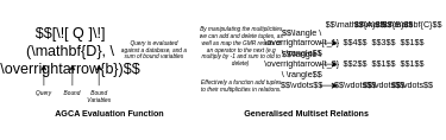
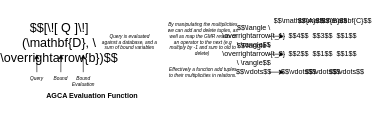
  <mxCell id="0" />
  <mxCell id="1" parent="0" />
  <mxCell id="2" value="$$[\![ Q ]\!](\mathbf{D}, \ \overrightarrow{b})$$&lt;br&gt;" style="text;html=1;strokeColor=none;fillColor=none;align=center;verticalAlign=middle;whiteSpace=wrap;rounded=0;fontSize=21;" vertex="1" parent="1"><mxGeometry x="20" y="45" width="130" height="50" as="geometry" /></mxCell>
  <mxCell id="3" value="Query is evaluated against a database, and a sum of bound variables" style="text;html=1;strokeColor=none;fillColor=none;align=center;verticalAlign=middle;whiteSpace=wrap;rounded=0;fontSize=8;fontStyle=2" vertex="1" parent="1"><mxGeometry x="155" y="55" width="95" height="30" as="geometry" /></mxCell>
  <mxCell id="4" style="edgeStyle=none;html=1;exitX=0.5;exitY=0;exitDx=0;exitDy=0;fontSize=21;" edge="1" parent="1" source="5"><mxGeometry relative="1" as="geometry"><mxPoint x="124.929" y="90" as="targetPoint" /></mxGeometry></mxCell>
- <mxCell id="5" value="Bound&lt;br&gt;Variables" style="text;html=1;strokeColor=none;fillColor=none;align=center;verticalAlign=top;whiteSpace=wrap;rounded=0;fontSize=8;fontStyle=2" vertex="1" parent="1"><mxGeometry x="102.5" y="120" width="45" height="30" as="geometry" /></mxCell>
+ <mxCell id="5" value="Bound&lt;br&gt;Evaluation" style="text;html=1;strokeColor=none;fillColor=none;align=center;verticalAlign=top;whiteSpace=wrap;rounded=0;fontSize=8;fontStyle=2" vertex="1" parent="1"><mxGeometry x="102.5" y="120" width="45" height="30" as="geometry" /></mxCell>
  <mxCell id="6" style="edgeStyle=none;html=1;exitX=0.5;exitY=0;exitDx=0;exitDy=0;fontSize=21;" edge="1" parent="1" source="7"><mxGeometry relative="1" as="geometry"><mxPoint x="87.667" y="90" as="targetPoint" /></mxGeometry></mxCell>
  <mxCell id="7" value="Bound" style="text;html=1;strokeColor=none;fillColor=none;align=center;verticalAlign=top;whiteSpace=wrap;rounded=0;fontSize=8;fontStyle=2" vertex="1" parent="1"><mxGeometry x="65" y="120" width="45" height="30" as="geometry" /></mxCell>
  <mxCell id="8" style="edgeStyle=none;html=1;exitX=0.5;exitY=0;exitDx=0;exitDy=0;fontSize=21;" edge="1" parent="1" source="9"><mxGeometry relative="1" as="geometry"><mxPoint x="47.429" y="90" as="targetPoint" /></mxGeometry></mxCell>
  <mxCell id="9" value="Query" style="text;html=1;strokeColor=none;fillColor=none;align=center;verticalAlign=top;whiteSpace=wrap;rounded=0;fontSize=8;fontStyle=2" vertex="1" parent="1"><mxGeometry x="25" y="120" width="45" height="30" as="geometry" /></mxCell>
  <mxCell id="10" value="AGCA Evaluation Function" style="text;html=1;strokeColor=none;fillColor=none;align=center;verticalAlign=middle;whiteSpace=wrap;rounded=0;fontSize=12;fontStyle=1" vertex="1" parent="1"><mxGeometry x="25" y="145" width="230" height="30" as="geometry" /></mxCell>
- <mxCell id="11" value="Generalised Multiset Relations" style="text;html=1;strokeColor=none;fillColor=none;align=center;verticalAlign=middle;whiteSpace=wrap;rounded=0;fontSize=12;fontStyle=1" vertex="1" parent="1"><mxGeometry x="260" y="145" width="312.5" height="30" as="geometry" /></mxCell>
  <mxCell id="12" style="edgeStyle=none;html=1;exitX=1;exitY=0.5;exitDx=0;exitDy=0;entryX=0;entryY=0.5;entryDx=0;entryDy=0;fontSize=12;" edge="1" parent="1" source="13" target="18"><mxGeometry relative="1" as="geometry" /></mxCell>
  <mxCell id="13" value="$$\langle \ \overrightarrow{t_1} \ \rangle$$" style="text;html=1;strokeColor=none;fillColor=none;align=center;verticalAlign=middle;whiteSpace=wrap;rounded=0;fontSize=12;" vertex="1" parent="1"><mxGeometry x="385" y="45" width="50" height="30" as="geometry" /></mxCell>
  <mxCell id="14" style="edgeStyle=none;html=1;exitX=1;exitY=0.5;exitDx=0;exitDy=0;entryX=0;entryY=0.5;entryDx=0;entryDy=0;fontSize=12;" edge="1" parent="1" source="15" target="21"><mxGeometry relative="1" as="geometry" /></mxCell>
  <mxCell id="15" value="$$\langle \ \overrightarrow{t_2} \ \rangle$$" style="text;html=1;strokeColor=none;fillColor=none;align=center;verticalAlign=middle;whiteSpace=wrap;rounded=0;fontSize=12;" vertex="1" parent="1"><mxGeometry x="385" y="75" width="50" height="30" as="geometry" /></mxCell>
  <mxCell id="16" style="edgeStyle=none;html=1;exitX=1;exitY=0.5;exitDx=0;exitDy=0;entryX=0;entryY=0.5;entryDx=0;entryDy=0;fontSize=12;" edge="1" parent="1" source="17" target="24"><mxGeometry relative="1" as="geometry" /></mxCell>
  <mxCell id="17" value="$$\vdots$$" style="text;html=1;strokeColor=none;fillColor=none;align=center;verticalAlign=middle;whiteSpace=wrap;rounded=0;fontSize=12;" vertex="1" parent="1"><mxGeometry x="385" y="105" width="50" height="30" as="geometry" /></mxCell>
  <mxCell id="18" value="$$4$$" style="text;html=1;strokeColor=none;fillColor=none;align=center;verticalAlign=middle;whiteSpace=wrap;rounded=0;fontSize=12;" vertex="1" parent="1"><mxGeometry x="460" y="45" width="50" height="30" as="geometry" /></mxCell>
  <mxCell id="19" value="$$3$$" style="text;html=1;strokeColor=none;fillColor=none;align=center;verticalAlign=middle;whiteSpace=wrap;rounded=0;fontSize=12;" vertex="1" parent="1"><mxGeometry x="500" y="45" width="50" height="30" as="geometry" /></mxCell>
  <mxCell id="20" value="$$1$$" style="text;html=1;strokeColor=none;fillColor=none;align=center;verticalAlign=middle;whiteSpace=wrap;rounded=0;fontSize=12;" vertex="1" parent="1"><mxGeometry x="540" y="45" width="50" height="30" as="geometry" /></mxCell>
  <mxCell id="21" value="$$2$$" style="text;html=1;strokeColor=none;fillColor=none;align=center;verticalAlign=middle;whiteSpace=wrap;rounded=0;fontSize=12;" vertex="1" parent="1"><mxGeometry x="460" y="75" width="50" height="30" as="geometry" /></mxCell>
  <mxCell id="22" value="$$1$$" style="text;html=1;strokeColor=none;fillColor=none;align=center;verticalAlign=middle;whiteSpace=wrap;rounded=0;fontSize=12;" vertex="1" parent="1"><mxGeometry x="500" y="75" width="50" height="30" as="geometry" /></mxCell>
  <mxCell id="23" value="$$1$$" style="text;html=1;strokeColor=none;fillColor=none;align=center;verticalAlign=middle;whiteSpace=wrap;rounded=0;fontSize=12;" vertex="1" parent="1"><mxGeometry x="540" y="75" width="50" height="30" as="geometry" /></mxCell>
  <mxCell id="24" value="$$\vdots$$" style="text;html=1;strokeColor=none;fillColor=none;align=center;verticalAlign=middle;whiteSpace=wrap;rounded=0;fontSize=12;" vertex="1" parent="1"><mxGeometry x="460" y="105" width="50" height="30" as="geometry" /></mxCell>
  <mxCell id="25" value="$$\vdots$$" style="text;html=1;strokeColor=none;fillColor=none;align=center;verticalAlign=middle;whiteSpace=wrap;rounded=0;fontSize=12;" vertex="1" parent="1"><mxGeometry x="500" y="105" width="50" height="30" as="geometry" /></mxCell>
  <mxCell id="26" value="$$\vdots$$" style="text;html=1;strokeColor=none;fillColor=none;align=center;verticalAlign=middle;whiteSpace=wrap;rounded=0;fontSize=12;" vertex="1" parent="1"><mxGeometry x="540" y="105" width="50" height="30" as="geometry" /></mxCell>
  <mxCell id="27" value="Effectively a function add tuples to their multiplicities in relations." style="text;html=1;strokeColor=none;fillColor=none;align=center;verticalAlign=middle;whiteSpace=wrap;rounded=0;fontSize=8;fontStyle=2" vertex="1" parent="1"><mxGeometry x="265" y="105" width="120" height="30" as="geometry" /></mxCell>
  <mxCell id="28" value="By manipulating the multiplicities we can add and delete tuples, as well as map the GMR results of an operator to the next (e.g multiply by -1 and sum to old to delete)&amp;nbsp;" style="text;html=1;strokeColor=none;fillColor=none;align=center;verticalAlign=middle;whiteSpace=wrap;rounded=0;fontSize=8;fontStyle=2" vertex="1" parent="1"><mxGeometry x="265" y="35" width="120" height="60" as="geometry" /></mxCell>
  <mxCell id="29" value="$$\mathbf{A}$$" style="text;html=1;strokeColor=none;fillColor=none;align=center;verticalAlign=middle;whiteSpace=wrap;rounded=0;fontSize=12;" vertex="1" parent="1"><mxGeometry x="465" y="20" width="40" height="30" as="geometry" /></mxCell>
  <mxCell id="30" value="$$\mathbf{B}$$" style="text;html=1;strokeColor=none;fillColor=none;align=center;verticalAlign=middle;whiteSpace=wrap;rounded=0;fontSize=12;" vertex="1" parent="1"><mxGeometry x="505" y="20" width="40" height="30" as="geometry" /></mxCell>
  <mxCell id="31" value="$$\mathbf{C}$$" style="text;html=1;strokeColor=none;fillColor=none;align=center;verticalAlign=middle;whiteSpace=wrap;rounded=0;fontSize=12;" vertex="1" parent="1"><mxGeometry x="545" y="20" width="40" height="30" as="geometry" /></mxCell>
